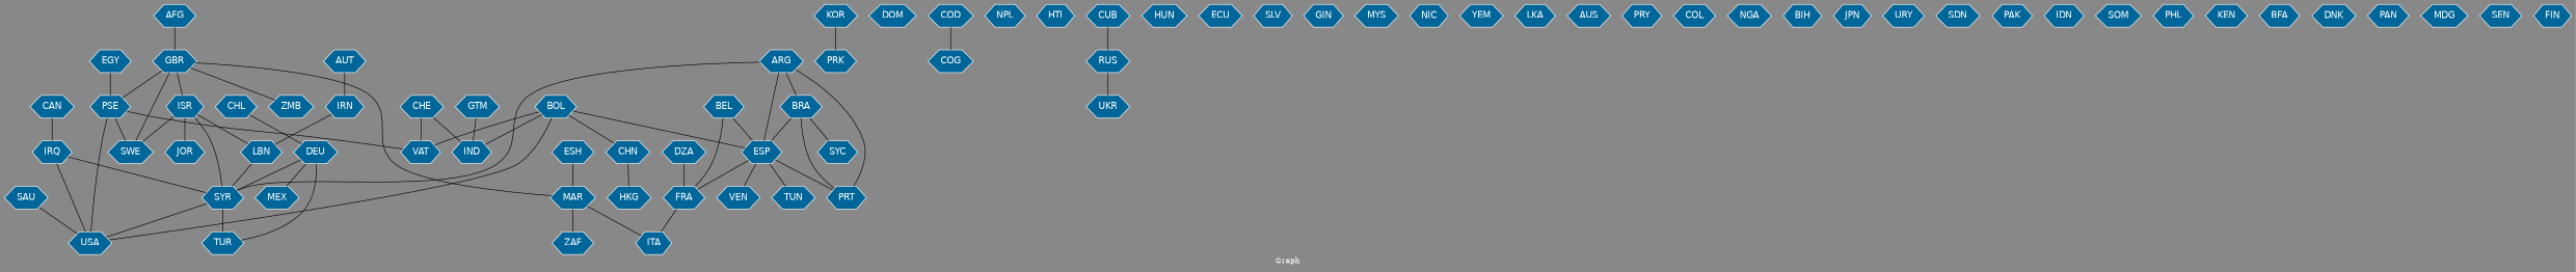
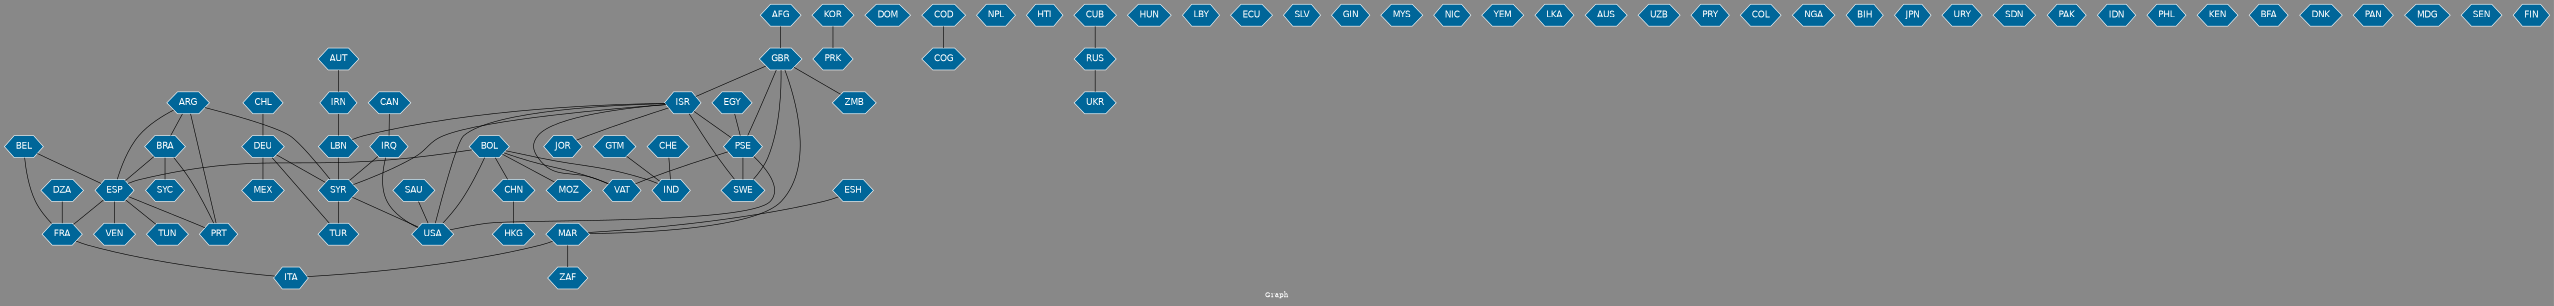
  graph {
    bgcolor="#888888"
    fontcolor=white
    fontsize=12
    label="Graph"
    node [color=white fillcolor="#006699" fontcolor=white fontname=Helvetica shape=hexagon style=filled]
    edge [arrowhead=open color=black fontcolor=white fontname=Courier fontsize=12 weight=1]
    n1 [label=GBR]
    n2 [label=PSE]
    n3 [label=ISR]
    n4 [label=SWE]
    n5 [label=MAR]
    n6 [label=ZMB]
    n7 [label=USA]
    n8 [label=VAT]
    n9 [label=SYR]
    n10 [label=LBN]
    n11 [label=JOR]
    n12 [label=ITA]
    n13 [label=ZAF]
    n14 [label=EGY]
    n15 [label=TUR]
    n16 [label=KOR]
    n17 [label=PRK]
    n18 [label=DOM]
    n19 [label=COD]
    n20 [label=COG]
    n21 [label=CAN]
    n22 [label=IRQ]
    n23 [label=NPL]
    n24 [label=FRA]
    n25 [label=SAU]
    n26 [label=BRA]
    n27 [label=PRT]
    n28 [label=ESP]
    n29 [label=SYC]
    n30 [label=TUN]
    n31 [label=VEN]
    n32 [label=HTI]
    n33 [label=BOL]
    n34 [label=CHN]
    n35 [label=IND]
+   n36 [label=MOZ]
    n37 [label=HKG]
    n38 [label=UKR]
    n39 [label=HUN]
    n40 [label=MEX]
+   n41 [label=LBY]
    n42 [label=ECU]
    n43 [label=SLV]
    n44 [label=GIN]
    n45 [label=CUB]
    n46 [label=RUS]
    n47 [label=DEU]
    n48 [label=MYS]
    n49 [label=NIC]
    n50 [label=YEM]
    n51 [label=BEL]
    n52 [label=GTM]
    n53 [label=LKA]
    n54 [label=AUS]
+   n55 [label=UZB]
    n56 [label=PRY]
    n57 [label=COL]
    n58 [label=IRN]
    n59 [label=NGA]
    n60 [label=AUT]
    n61 [label=AFG]
    n62 [label=BIH]
    n63 [label=JPN]
    n64 [label=URY]
    n65 [label=CHL]
    n66 [label=SDN]
    n67 [label=CHE]
    n68 [label=ARG]
    n69 [label=DZA]
    n70 [label=PAK]
    n71 [label=IDN]
-   n72 [label=SOM]
    n73 [label=PHL]
    n74 [label=KEN]
    n75 [label=BFA]
    n76 [label=DNK]
    n77 [label=PAN]
    n78 [label=MDG]
    n79 [label=ESH]
    n80 [label=SEN]
    n81 [label=FIN]
    n1 -- n2 [weight=2]
    n1 -- n3
    n1 -- n4
    n1 -- n5
    n1 -- n6
    n2 -- n4 [weight=4]
    n2 -- n7
    n2 -- n8
+   n3 -- n2 [weight=6]
    n3 -- n4 [weight=2]
-   n67 -- n8
+   n3 -- n7
+   n3 -- n8
    n3 -- n9
    n3 -- n10
    n3 -- n11
    n5 -- n12 [weight=3]
    n5 -- n13
    n9 -- n7
    n9 -- n15 [weight=6]
    n10 -- n9 [weight=2]
    n14 -- n2 [weight=2]
    n16 -- n17
    n19 -- n20 [weight=2]
    n21 -- n22
    n22 -- n7
    n22 -- n9 [weight=3]
    n24 -- n12 [weight=3]
    n25 -- n7
    n26 -- n27
    n26 -- n28
    n26 -- n29 [weight=2]
    n28 -- n24 [weight=2]
    n28 -- n27
    n28 -- n30
    n28 -- n31
    n33 -- n7
    n33 -- n8
    n33 -- n28
    n33 -- n34
    n33 -- n35
+   n33 -- n36
    n34 -- n37 [weight=5]
    n45 -- n46
    n46 -- n38 [weight=6]
    n47 -- n9
    n47 -- n15
    n47 -- n40
    n51 -- n24 [weight=2]
    n51 -- n28
    n52 -- n35
    n58 -- n10
    n60 -- n58
    n61 -- n1
    n65 -- n47
    n67 -- n35 [weight=2]
    n68 -- n9
    n68 -- n26
    n68 -- n27
    n68 -- n28
    n69 -- n24
    n79 -- n5
  }
